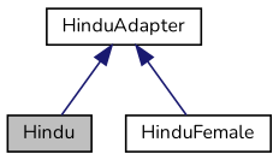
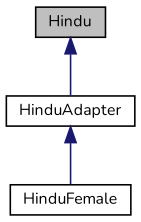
  digraph {
    fontname=Nunito
    node [color=black fillcolor=white fontname=Nunito fontsize=10 shape=record style=filled]
    edge [color=midnightblue dir=back fontname=Nunito fontsize=10 labelfontname=Helvetica labelfontsize=10 style=solid]
    n1 [fillcolor=grey75 fontcolor=black height=0.2 label=Hindu width=0.4]
    n2 [height=0.2 label=HinduAdapter width=0.4]
    n3 [height=0.2 label=HinduFemale width=0.4]
-   n2 -> n1
+   n1 -> n2
    n2 -> n3
  }
